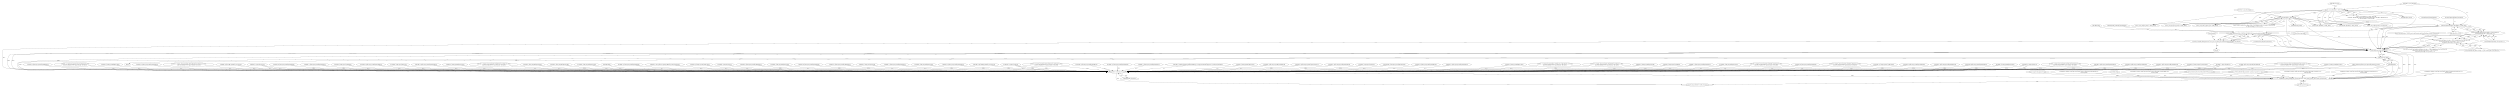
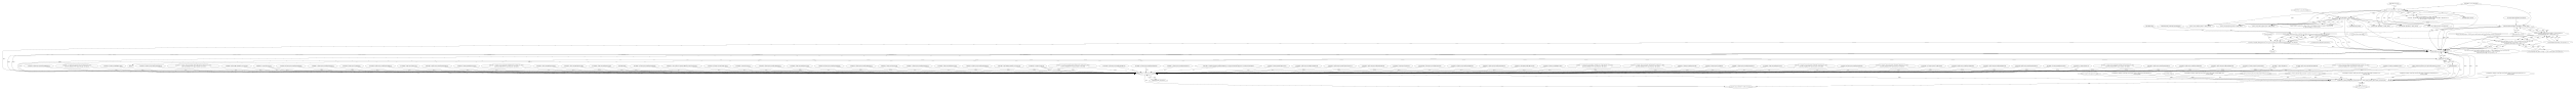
  digraph {
    fontname=Montserrat
    node [fontname=Montserrat]
    edge [fontname=Montserrat]
    n1 [label="(Call,extradataIndexType->bEnabled == OMX_TRUE)"]
    n2 [label="(Call,(extradataIndexType->bEnabled == OMX_TRUE) &&\n (extradataIndexType->nPortIndex == 1))"]
    n3 [label="(Call,enable_extradata(OMX_PORTDEF_EXTRADATA, false, extradataIndexType->bEnabled))"]
    n4 [label="(Identifier,OMX_TRUE)"]
    n5 [label="(MethodReturn,OMX_ERRORTYPE)"]
    n6 [label="(Call,(extradataIndexType->nIndex == OMX_IndexParamPortDefinition) &&\n (extradataIndexType->bEnabled == OMX_TRUE) &&\n (extradataIndexType->nPortIndex == 1))"]
    n7 [label="(Call,extradataIndexType->nPortIndex == 1)"]
    n8 [label="(Call,eRet = enable_extradata(OMX_PORTDEF_EXTRADATA, false, extradataIndexType->bEnabled))"]
    n9 [label="(Call,extradataIndexType->bEnabled)"]
    n10 [label="(Return,return eRet;)"]
    n11 [label="(Call,m_inp_bEnabled == OMX_TRUE)"]
    n12 [label="(Identifier,OMX_TRUE)"]
    n13 [label="(Call,reorder->bEnable == OMX_TRUE)"]
    n14 [label="(Call,m_use_output_pmem = OMX_TRUE)"]
    n15 [label="(Call,BITMASK_ABSENT(&m_flags, OMX_COMPONENT_INPUT_ENABLE_PENDING) &&\n (m_inp_bEnabled == OMX_TRUE))"]
    n16 [label="(Call,m_use_output_pmem = OMX_TRUE)"]
    n17 [label="(Call,m_out_pvt_entry_pmem = OMX_TRUE)"]
    n18 [label="(Call,m_out_mem_region_smi = OMX_TRUE)"]
    n19 [label="(Call,reorder->bEnable == OMX_TRUE)"]
    n20 [label="(Call,m_out_bEnabled == OMX_TRUE)"]
    n21 [label="(Call,(m_out_bEnabled == OMX_TRUE) &&\n            BITMASK_ABSENT(&m_flags, OMX_COMPONENT_INPUT_ENABLE_PENDING) &&\n (m_inp_bEnabled == OMX_TRUE))"]
    n22 [label="(Identifier,OMX_TRUE)"]
    n23 [label="(Call,extradataIndexType->nIndex == OMX_IndexParamPortDefinition)"]
    n24 [label="(ControlStructure,if ((extradataIndexType->nIndex == OMX_IndexParamPortDefinition) &&\n (extradataIndexType->bEnabled == OMX_TRUE) &&\n (extradataIndexType->nPortIndex == 1)))"]
    n25 [label="(Call,eRet != OMX_ErrorNone)"]
    n26 [label="(Block,)"]
    n27 [label="(Call,DEBUG_PRINT_ERROR(\"set_parameter: Error: 0x%x, setting param 0x%x\", eRet, paramIndex))"]
    n28 [label="(Identifier,OMX_ErrorNone)"]
    n29 [label="(ControlStructure,if (eRet != OMX_ErrorNone))"]
    n30 [label="(Identifier,paramIndex)"]
    n31 [label="(Identifier,eRet)"]
    n32 [label="(Block,)"]
    n33 [label="(Call,eRet = OMX_ErrorUnsupportedSetting)"]
    n34 [label="(Call,eRet = enable_extradata(OMX_QP_EXTRADATA, false,\n ((QOMX_ENABLETYPE *)paramData)->bEnable))"]
    n35 [label="(Literal,\"set_parameter: Error: 0x%x, setting param 0x%x\")"]
    n36 [label="(Call,eRet = OMX_ErrorBadParameter)"]
    n37 [label="(Call,eRet = OMX_ErrorUnsupportedSetting)"]
    n38 [label="(Call,eRet = enable_extradata(OMX_MPEG2SEQDISP_EXTRADATA, false,\n ((QOMX_ENABLETYPE *)paramData)->bEnable))"]
    n39 [label="(Call,eRet = get_buffer_req(&drv_ctx.op_buf))"]
    n40 [label="(Call,eRet == OMX_ErrorNone)"]
    n41 [label="(Call,eRet =OMX_ErrorUnsupportedSetting)"]
    n42 [label="(Identifier,OMX_PORTDEF_EXTRADATA)"]
    n43 [label="(Identifier,eRet)"]
    n44 [label="(Call,eRet = OMX_ErrorUnsupportedSetting)"]
    n45 [label="(Call,eRet = OMX_ErrorInvalidState)"]
    n46 [label="(Call,eRet = OMX_ErrorUnsupportedSetting)"]
    n47 [label="(Call,eRet = OMX_ErrorHardware)"]
-   n48 [label="(Identifier,extradataIndexType)"]
    n49 [label="(Call,eRet = OMX_ErrorUnsupportedSetting)"]
    n50 [label="(Call,eRet = OMX_ErrorBadParameter)"]
    n51 [label="(Call,eRet = enable_extradata(OMX_FRAMEPACK_EXTRADATA, false,\n ((QOMX_ENABLETYPE *)paramData)->bEnable))"]
    n52 [label="(Call,eRet = OMX_ErrorBadParameter)"]
    n53 [label="(Call,DEBUG_PRINT_LOW(\"set_parameter: QOMX_IndexParamVideoMvc %d\",\n                                     paramIndex))"]
    n54 [label="(Call,eRet = OMX_ErrorBadParameter)"]
    n55 [label="(Call,eRet = OMX_ErrorBadParameter)"]
    n56 [label="(Identifier,eRet)"]
    n57 [label="(Call,eRet = OMX_ErrorUnsupportedSetting)"]
    n58 [label="(Call,eRet = use_android_native_buffer(hComp, paramData))"]
    n59 [label="(Identifier,m_inp_bEnabled)"]
    n60 [label="(Call,eRet = enable_smoothstreaming())"]
    n61 [label="(Call,eRet = OMX_ErrorNone)"]
    n62 [label="(Call,(unsigned long)paramIndex)"]
    n63 [label="(Call,eRet = OMX_ErrorUnsupportedSetting)"]
    n64 [label="(Call,eRet = OMX_ErrorBadParameter)"]
    n65 [label="(Call,eRet =OMX_ErrorUnsupportedSetting)"]
    n66 [label="(Call,eRet = OMX_ErrorUnsupportedSetting)"]
    n67 [label="(Call,eRet = OMX_ErrorHardware)"]
    n68 [label="(Identifier,m_flags)"]
    n69 [label="(Call,eRet = OMX_ErrorUnsupportedSetting)"]
    n70 [label="(Identifier,m_out_bEnabled)"]
    n71 [label="(Call,eRet = OMX_ErrorBadParameter)"]
    n72 [label="(Call,eRet = OMX_ErrorUnsupportedSetting)"]
    n73 [label="(Call,eRet = get_buffer_req(&drv_ctx.op_buf))"]
    n74 [label="(Call,eRet == OMX_ErrorNone)"]
    n75 [label="(Call,eRet = enable_extradata(OMX_INTERLACE_EXTRADATA, false,\n ((QOMX_ENABLETYPE *)paramData)->bEnable))"]
    n76 [label="(Call,eRet = OMX_ErrorUnsupportedSetting)"]
    n77 [label="(Call,eRet = OMX_ErrorUnsupportedSetting)"]
    n78 [label="(Identifier,false)"]
    n79 [label="(Call,eRet = OMX_ErrorUnsupportedSetting)"]
    n80 [label="(Call,DEBUG_PRINT_LOW(\"set_parameter: OMX_IndexParamVideoMpeg4 %d\",\n                                       paramIndex))"]
    n81 [label="(ControlStructure,break;)"]
    n82 [label="(Call,eRet = enable_adaptive_playback(pParams->nMaxFrameWidth, pParams->nMaxFrameHeight))"]
    n83 [label="(Identifier,eRet)"]
    n84 [label="(Call,eRet = OMX_ErrorBadParameter)"]
    n85 [label="(Call,eRet = OMX_ErrorUnsupportedSetting)"]
    n86 [label="(Call,eRet = OMX_ErrorInvalidComponentName)"]
    n87 [label="(Call,DEBUG_PRINT_LOW(\"set_parameter: OMX_IndexParamVideoMpeg2 %d\",\n                                       paramIndex))"]
    n88 [label="(Call,eRet = OMX_ErrorUnsupportedSetting)"]
    n89 [label="(Call,eRet = OMX_ErrorHardware)"]
    n90 [label="(Literal,eRet = OMX_ErrorUnsupportedIndex)"]
    n91 [label="(Call,eRet = OMX_ErrorUnsupportedSetting)"]
    n92 [label="(Call,eRet = OMX_ErrorUnsupportedSetting)"]
    n93 [label="(Literal,\"set_parameter:  OMX_QcomIndexParamIndexExtraDataType SmoothStreaming\")"]
+   n94 [label="(Call,eRet = set_buffer_req(buffer_prop))"]
    n95 [label="(Call,eRet = OMX_ErrorBadParameter)"]
    n96 [label="(Call,eRet = enable_extradata(VDEC_EXTRADATA_MB_ERROR_MAP, false,\n ((QOMX_ENABLETYPE *)paramData)->bEnable))"]
    n97 [label="(Call,eRet = enable_extradata(OMX_FRAMEINFO_EXTRADATA, false,\n ((QOMX_ENABLETYPE *)paramData)->bEnable))"]
    n98 [label="(MethodParameterIn,OMX_IN OMX_INDEXTYPE paramIndex)"]
    n99 [label="(Call,eRet = OMX_ErrorBadParameter)"]
    n100 [label="(Call,eRet = OMX_ErrorInvalidState)"]
    n101 [label="(Call,eRet = OMX_ErrorUnsupportedSetting)"]
    n102 [label="(Call,eRet = OMX_ErrorBadPortIndex)"]
    n103 [label="(Call,eRet = enable_extradata(OMX_TIMEINFO_EXTRADATA, false,\n ((QOMX_ENABLETYPE *)paramData)->bEnable))"]
    n104 [label="(Call,eRet =OMX_ErrorUnsupportedSetting)"]
    n105 [label="(Call,eRet = enable_extradata(OMX_BITSINFO_EXTRADATA, false,\n ((QOMX_ENABLETYPE *)paramData)->bEnable))"]
    n106 [label="(Call,eRet = is_video_session_supported())"]
    n107 [label="(Call,DEBUG_PRINT_ERROR(\"Setparameter: unknown param %d\", paramIndex))"]
    n108 [label="(Call,eRet = OMX_ErrorUnsupportedSetting)"]
    n109 [label="(Call,eRet = OMX_ErrorUnsupportedSetting)"]
    n110 [label="(Call,eRet =OMX_ErrorUnsupportedSetting)"]
    n111 [label="(Call,eRet = OMX_ErrorBadParameter)"]
    n112 [label="(Call,DEBUG_PRINT_LOW(\"set_parameter: OMX_IndexParamVideoAvc %d\",\n                                     paramIndex))"]
    n113 [label="(Call,eRet == OMX_ErrorNone)"]
    n114 [label="(Call,eRet = enable_extradata(OMX_EXTNUSER_EXTRADATA, false,\n ((QOMX_ENABLETYPE *)paramData)->bEnable))"]
    n115 [label="(Call,eRet = OMX_ErrorUnsupportedSetting)"]
    n116 [label="(Call,eRet = OMX_ErrorUnsupportedSetting)"]
    n117 [label="(Call,eRet = OMX_ErrorUnsupportedSetting)"]
    n118 [label="(Call,eRet = is_video_session_supported())"]
    n119 [label="(Call,extradataIndexType->bEnabled)"]
    n120 [label="(Call,DEBUG_PRINT_LOW(\"set_parameter: OMX_IndexParamVideoH263 %d\",\n                                      paramIndex))"]
    n121 [label="(Call,eRet == OMX_ErrorNone)"]
    n122 [label="(Call,eRet =OMX_ErrorUnsupportedSetting)"]
    n123 [label="(Call,eRet = enable_extradata(OMX_FRAMEDIMENSION_EXTRADATA, false,\n ((QOMX_ENABLETYPE *)paramData)->bEnable))"]
    n124 [label="(Call,eRet = OMX_ErrorBadPortIndex)"]
    n1 -> n2 [label="AST: "]
    n1 -> n2 [label="DDG: "]
    n1 -> n2 [label="DDG: "]
    n1 -> n3 [label="DDG: "]
    n1 -> n4 [label="CFG: "]
    n1 -> n5 [label="DDG: "]
    n1 -> n5 [label="DDG: "]
    n2 -> n1 [label="CFG: "]
    n2 -> n5 [label="DDG: "]
    n2 -> n5 [label="DDG: "]
    n2 -> n6 [label="AST: "]
    n2 -> n6 [label="DDG: "]
    n2 -> n6 [label="DDG: "]
    n2 -> n7 [label="CFG: "]
    n3 -> n5 [label="DDG: "]
    n3 -> n5 [label="DDG: "]
    n3 -> n5 [label="DDG: "]
    n3 -> n8 [label="AST: "]
    n3 -> n8 [label="DDG: "]
    n3 -> n8 [label="DDG: "]
    n3 -> n8 [label="DDG: "]
    n3 -> n9 [label="CFG: "]
    n4 -> n1 [label="AST: "]
    n5 -> n10 [label="CFG: "]
    n6 -> n2 [label="CFG: "]
    n6 -> n5 [label="DDG: "]
    n6 -> n5 [label="DDG: "]
    n6 -> n5 [label="DDG: "]
    n6 -> n23 [label="CFG: "]
    n6 -> n24 [label="AST: "]
    n7 -> n2 [label="AST: "]
    n7 -> n2 [label="DDG: "]
    n7 -> n2 [label="DDG: "]
    n8 -> n3 [label="CFG: "]
    n8 -> n5 [label="DDG: "]
    n8 -> n25 [label="DDG: "]
    n8 -> n26 [label="AST: "]
    n9 -> n3 [label="AST: "]
    n10 -> n5 [label="DDG: "]
    n10 -> n31 [label="CFG: "]
    n10 -> n32 [label="AST: "]
    n11 -> n1 [label="DDG: "]
    n11 -> n5 [label="DDG: "]
    n11 -> n5 [label="DDG: "]
    n11 -> n12 [label="CFG: "]
    n11 -> n13 [label="DDG: "]
    n11 -> n14 [label="DDG: "]
    n11 -> n15 [label="AST: "]
    n11 -> n15 [label="DDG: "]
    n11 -> n15 [label="DDG: "]
    n11 -> n16 [label="DDG: "]
    n11 -> n17 [label="DDG: "]
    n11 -> n18 [label="DDG: "]
    n11 -> n19 [label="DDG: "]
    n12 -> n11 [label="AST: "]
    n15 -> n11 [label="CFG: "]
    n20 -> n5 [label="DDG: "]
    n20 -> n5 [label="DDG: "]
    n20 -> n11 [label="DDG: "]
    n20 -> n13 [label="DDG: "]
    n20 -> n14 [label="DDG: "]
    n20 -> n16 [label="DDG: "]
    n20 -> n17 [label="DDG: "]
    n20 -> n18 [label="DDG: "]
    n20 -> n19 [label="DDG: "]
    n20 -> n21 [label="AST: "]
    n20 -> n21 [label="DDG: "]
    n20 -> n21 [label="DDG: "]
    n20 -> n22 [label="CFG: "]
    n21 -> n20 [label="CFG: "]
    n22 -> n20 [label="AST: "]
    n23 -> n6 [label="AST: "]
    n23 -> n6 [label="DDG: "]
    n23 -> n6 [label="DDG: "]
    n25 -> n5 [label="DDG: "]
    n25 -> n5 [label="DDG: "]
    n25 -> n5 [label="DDG: "]
    n25 -> n10 [label="DDG: "]
    n25 -> n27 [label="DDG: "]
    n25 -> n28 [label="CFG: "]
    n25 -> n29 [label="AST: "]
    n27 -> n5 [label="DDG: "]
    n27 -> n5 [label="DDG: "]
    n27 -> n5 [label="DDG: "]
    n27 -> n10 [label="DDG: "]
    n27 -> n29 [label="AST: "]
    n27 -> n30 [label="CFG: "]
    n28 -> n25 [label="AST: "]
    n30 -> n27 [label="AST: "]
    n31 -> n10 [label="AST: "]
    n31 -> n10 [label="DDG: "]
    n31 -> n25 [label="CFG: "]
    n31 -> n27 [label="CFG: "]
    n33 -> n25 [label="DDG: "]
    n34 -> n25 [label="DDG: "]
    n35 -> n25 [label="CFG: "]
    n35 -> n27 [label="AST: "]
    n36 -> n25 [label="DDG: "]
    n37 -> n25 [label="DDG: "]
    n38 -> n25 [label="DDG: "]
    n39 -> n25 [label="DDG: "]
    n40 -> n25 [label="DDG: "]
    n40 -> n25 [label="DDG: "]
    n41 -> n25 [label="DDG: "]
    n42 -> n3 [label="AST: "]
    n43 -> n8 [label="AST: "]
    n44 -> n25 [label="DDG: "]
    n45 -> n25 [label="DDG: "]
    n46 -> n25 [label="DDG: "]
    n47 -> n25 [label="DDG: "]
-   n48 -> n1 [label="CFG: "]
    n49 -> n25 [label="DDG: "]
    n50 -> n25 [label="DDG: "]
    n51 -> n25 [label="DDG: "]
    n52 -> n25 [label="DDG: "]
    n53 -> n27 [label="DDG: "]
    n54 -> n25 [label="DDG: "]
    n55 -> n25 [label="DDG: "]
    n56 -> n25 [label="AST: "]
    n57 -> n25 [label="DDG: "]
    n58 -> n25 [label="DDG: "]
    n59 -> n11 [label="AST: "]
    n60 -> n25 [label="DDG: "]
    n61 -> n25 [label="DDG: "]
    n62 -> n27 [label="DDG: "]
    n63 -> n25 [label="DDG: "]
    n64 -> n25 [label="DDG: "]
    n65 -> n25 [label="DDG: "]
    n66 -> n25 [label="DDG: "]
    n67 -> n25 [label="DDG: "]
    n68 -> n20 [label="CFG: "]
    n69 -> n25 [label="DDG: "]
    n70 -> n1 [label="DDG: "]
    n70 -> n20 [label="AST: "]
    n71 -> n25 [label="DDG: "]
    n72 -> n25 [label="DDG: "]
    n73 -> n25 [label="DDG: "]
    n74 -> n25 [label="DDG: "]
    n74 -> n25 [label="DDG: "]
    n75 -> n25 [label="DDG: "]
    n76 -> n25 [label="DDG: "]
    n77 -> n25 [label="DDG: "]
    n78 -> n3 [label="AST: "]
    n79 -> n25 [label="DDG: "]
    n80 -> n27 [label="DDG: "]
    n81 -> n6 [label="CFG: "]
    n81 -> n8 [label="CFG: "]
    n82 -> n25 [label="DDG: "]
    n83 -> n27 [label="AST: "]
    n84 -> n25 [label="DDG: "]
    n85 -> n25 [label="DDG: "]
    n86 -> n25 [label="DDG: "]
    n87 -> n27 [label="DDG: "]
    n88 -> n25 [label="DDG: "]
    n89 -> n25 [label="DDG: "]
    n90 -> n25 [label="DDG: "]
    n91 -> n25 [label="DDG: "]
    n92 -> n25 [label="DDG: "]
    n93 -> n6 [label="CFG: "]
+   n94 -> n25 [label="DDG: "]
    n95 -> n25 [label="DDG: "]
    n96 -> n25 [label="DDG: "]
    n97 -> n25 [label="DDG: "]
    n98 -> n27 [label="DDG: "]
    n99 -> n25 [label="DDG: "]
    n100 -> n25 [label="DDG: "]
    n101 -> n25 [label="DDG: "]
    n102 -> n25 [label="DDG: "]
    n103 -> n25 [label="DDG: "]
    n104 -> n25 [label="DDG: "]
    n105 -> n25 [label="DDG: "]
    n106 -> n25 [label="DDG: "]
    n107 -> n27 [label="DDG: "]
    n108 -> n25 [label="DDG: "]
    n109 -> n25 [label="DDG: "]
    n110 -> n25 [label="DDG: "]
    n111 -> n25 [label="DDG: "]
    n112 -> n27 [label="DDG: "]
    n113 -> n25 [label="DDG: "]
    n113 -> n25 [label="DDG: "]
    n114 -> n25 [label="DDG: "]
    n115 -> n25 [label="DDG: "]
    n116 -> n25 [label="DDG: "]
    n117 -> n25 [label="DDG: "]
    n118 -> n25 [label="DDG: "]
    n119 -> n1 [label="AST: "]
    n120 -> n27 [label="DDG: "]
    n121 -> n25 [label="DDG: "]
    n121 -> n25 [label="DDG: "]
    n122 -> n25 [label="DDG: "]
    n123 -> n25 [label="DDG: "]
    n124 -> n25 [label="DDG: "]
  }
